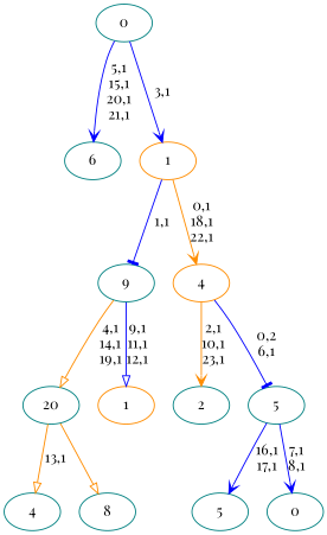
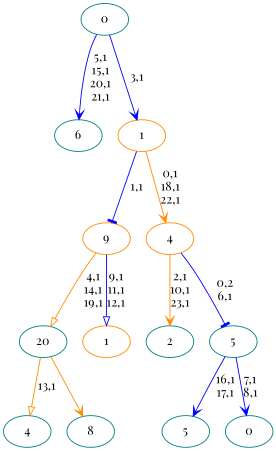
  digraph {
    fontname="Playfair Display"
    node [color=teal fontname="Playfair Display"]
    edge [arrowhead=vee color=blue fontname="Playfair Display"]
    n1 [label=6]
    n2 [label=5]
    n3 [label=4]
    n4 [label=8]
    20
    n6 [label=2]
    n7 [color=darkorange label=1]
-   9
+   9 [color=darkorange]
    n9 [label=0]
    5
    4 [color=darkorange]
    1 [color=darkorange]
    0
    20 -> n3 [arrowhead=onormal color=darkorange label="13,1"]
-   20 -> n4 [arrowhead=onormal color=darkorange]
+   20 -> n4 [color=darkorange]
    9 -> 20 [arrowhead=onormal color=darkorange label="4,1\n14,1\n19,1"]
    9 -> n7 [arrowhead=onormal label="9,1\n11,1\n12,1"]
    5 -> n2 [label="16,1\n17,1"]
    5 -> n9 [label="7,1\n8,1"]
    4 -> n6 [color=darkorange label="2,1\n10,1\n23,1"]
    4 -> 5 [arrowhead=tee label="0,2\n6,1"]
    1 -> 9 [arrowhead=tee label="1,1"]
    1 -> 4 [color=darkorange label="0,1\n18,1\n22,1"]
    0 -> n1 [label="5,1\n15,1\n20,1\n21,1"]
    0 -> 1 [label="3,1"]
  }
